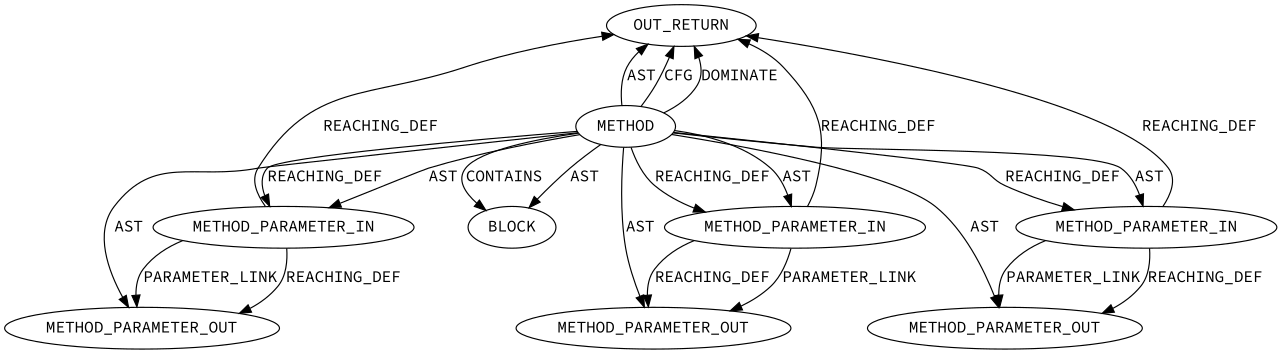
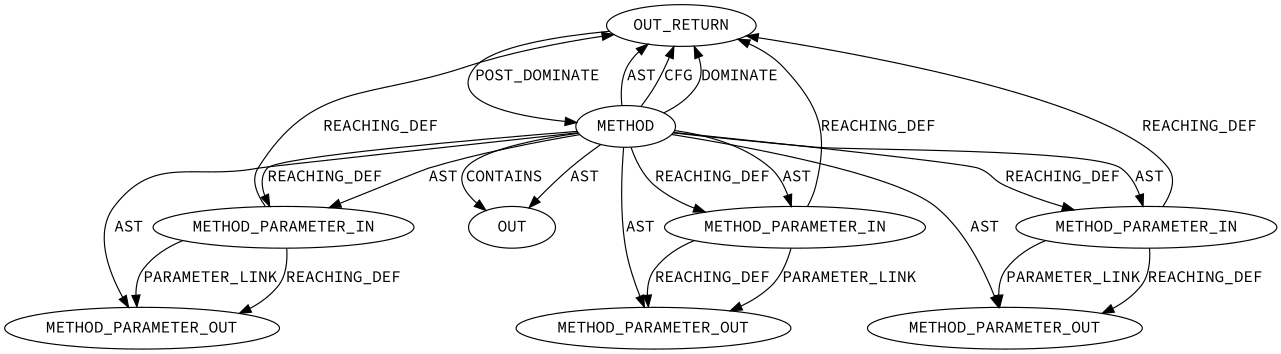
  digraph {
    fontname="Source Code Pro"
    node [CODE="<empty>" EVALUATION_STRATEGY=BY_VALUE ORDER=2 TYPE_FULL_NAME=ANY fontname="Source Code Pro" IS_VARIADIC=false]
    edge [fontname="Source Code Pro"]
    n1 [CODE=RET label=OUT_RETURN IS_VARIADIC=""]
    n2 [AST_PARENT_FULL_NAME="<global>" AST_PARENT_TYPE=NAMESPACE_BLOCK FILENAME="<empty>" FULL_NAME=__pskb_copy IS_EXTERNAL=true NAME=__pskb_copy ORDER=0 label=METHOD EVALUATION_STRATEGY="" TYPE_FULL_NAME="" IS_VARIADIC=""]
    n3 [CODE=p3 INDEX=3 NAME=p3 ORDER=3 label=METHOD_PARAMETER_IN]
    n4 [CODE=p3 INDEX=3 NAME=p3 ORDER=3 label=METHOD_PARAMETER_OUT]
-   n5 [ARGUMENT_INDEX=1 ORDER=1 label=BLOCK EVALUATION_STRATEGY="" IS_VARIADIC=""]
+   n5 [ARGUMENT_INDEX=1 ORDER=1 label=OUT EVALUATION_STRATEGY="" IS_VARIADIC=""]
    n6 [CODE=p2 INDEX=2 NAME=p2 label=METHOD_PARAMETER_IN]
    n7 [CODE=p1 INDEX=1 NAME=p1 ORDER=1 label=METHOD_PARAMETER_IN]
    n8 [CODE=p1 INDEX=1 NAME=p1 ORDER=1 label=METHOD_PARAMETER_OUT]
    n9 [CODE=p2 INDEX=2 NAME=p2 label=METHOD_PARAMETER_OUT]
+   n1 -> n2 [label=POST_DOMINATE]
    n2 -> n1 [label=AST]
    n2 -> n1 [label=CFG]
    n2 -> n1 [label=DOMINATE]
    n2 -> n3 [label=REACHING_DEF]
    n2 -> n3 [label=AST]
    n2 -> n4 [label=AST]
    n2 -> n5 [label=CONTAINS]
    n2 -> n5 [label=AST]
    n2 -> n6 [label=REACHING_DEF]
    n2 -> n6 [label=AST]
    n2 -> n7 [label=REACHING_DEF]
    n2 -> n7 [label=AST]
    n2 -> n8 [label=AST]
    n2 -> n9 [label=AST]
    n3 -> n1 [VARIABLE=p3 label=REACHING_DEF]
    n3 -> n4 [label=PARAMETER_LINK]
    n3 -> n4 [VARIABLE=p3 label=REACHING_DEF]
    n6 -> n1 [VARIABLE=p2 label=REACHING_DEF]
    n6 -> n9 [VARIABLE=p2 label=REACHING_DEF]
    n6 -> n9 [label=PARAMETER_LINK]
    n7 -> n1 [VARIABLE=p1 label=REACHING_DEF]
    n7 -> n8 [label=PARAMETER_LINK]
    n7 -> n8 [VARIABLE=p1 label=REACHING_DEF]
  }
